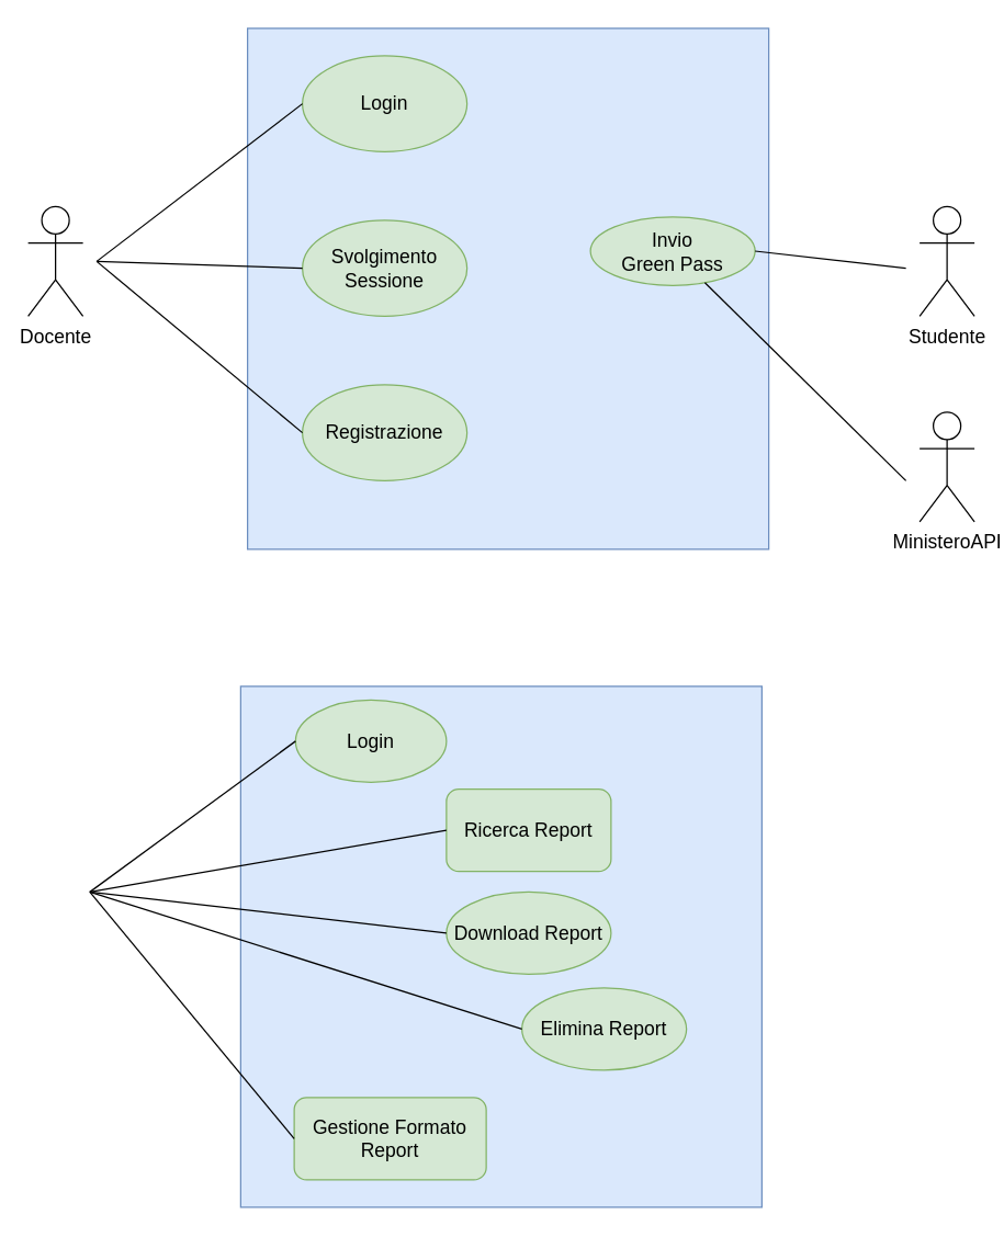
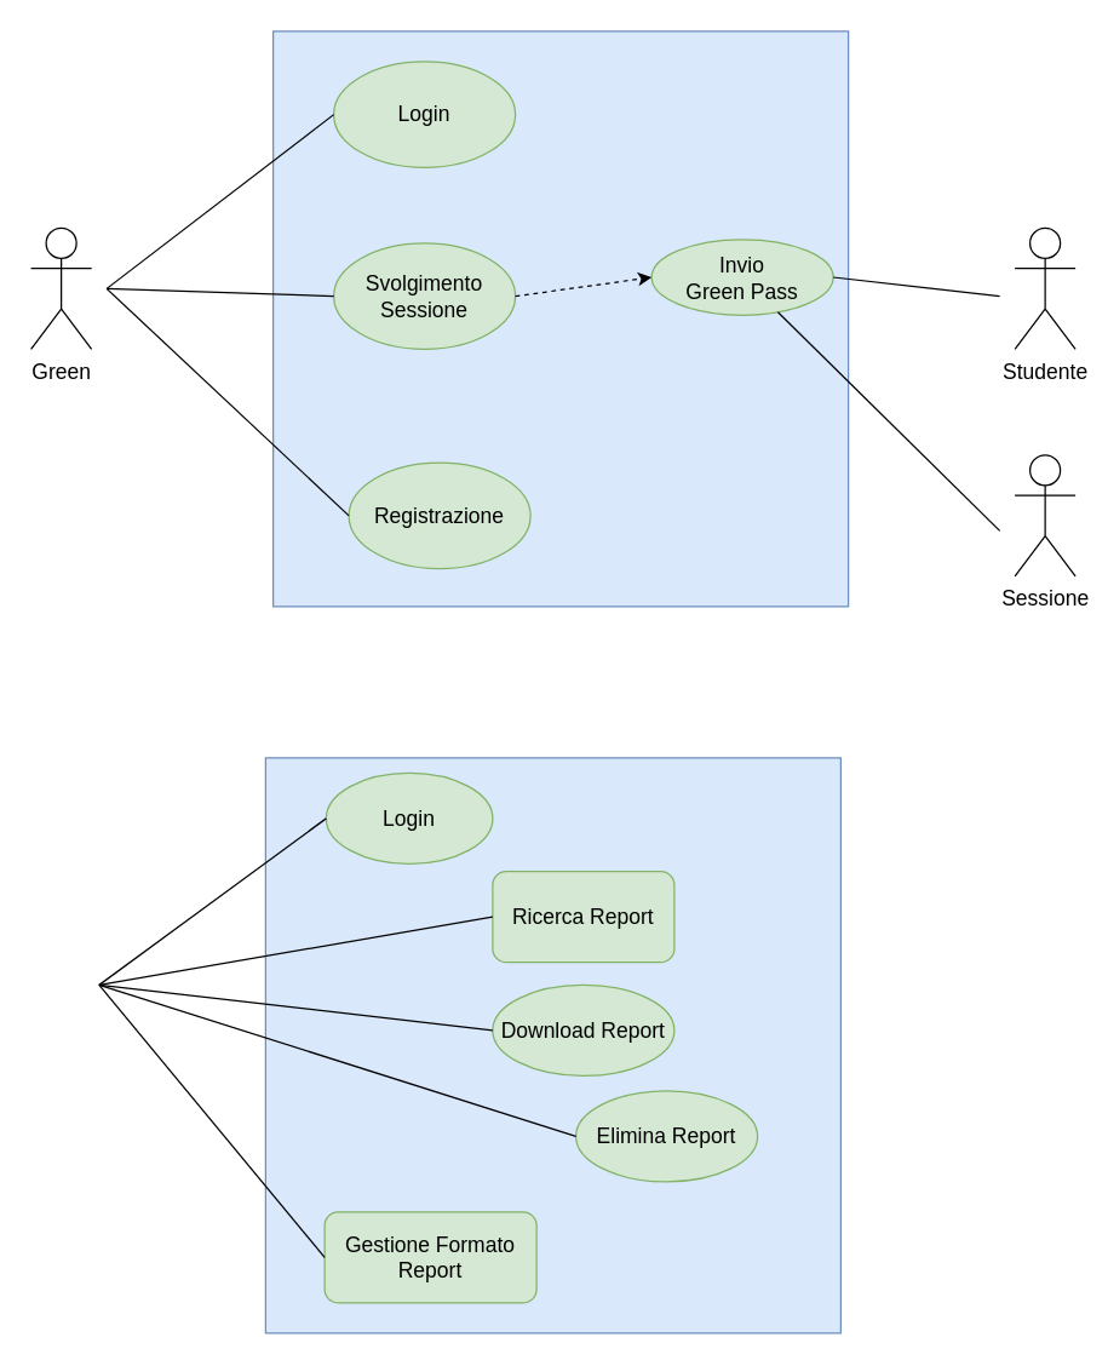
  <mxCell id="0" />
  <mxCell id="1" parent="0" />
- <mxCell id="2" value="&lt;font style=&quot;font-size: 14px&quot;&gt;Docente&lt;/font&gt;" style="shape=umlActor;verticalLabelPosition=bottom;verticalAlign=top;html=1;outlineConnect=0;" parent="1" vertex="1"><mxGeometry x="20" y="150" width="40" height="80" as="geometry" /></mxCell>
+ <mxCell id="2" value="&lt;font style=&quot;font-size: 14px&quot;&gt;Green&lt;/font&gt;" style="shape=umlActor;verticalLabelPosition=bottom;verticalAlign=top;html=1;outlineConnect=0;" parent="1" vertex="1"><mxGeometry x="20" y="150" width="40" height="80" as="geometry" /></mxCell>
  <mxCell id="3" value="" style="whiteSpace=wrap;html=1;aspect=fixed;fillColor=#dae8fc;strokeColor=#6c8ebf;" parent="1" vertex="1"><mxGeometry x="180" y="20" width="380" height="380" as="geometry" /></mxCell>
  <mxCell id="4" value="&lt;font style=&quot;font-size: 14px&quot;&gt;Login&lt;/font&gt;" style="ellipse;whiteSpace=wrap;html=1;fillColor=#d5e8d4;strokeColor=#82b366;" parent="1" vertex="1"><mxGeometry x="220" y="40" width="120" height="70" as="geometry" /></mxCell>
  <mxCell id="5" value="&lt;font style=&quot;font-size: 14px&quot;&gt;Svolgimento Sessione&lt;/font&gt;" style="ellipse;whiteSpace=wrap;html=1;fillColor=#d5e8d4;strokeColor=#82b366;" parent="1" vertex="1"><mxGeometry x="220" y="160" width="120" height="70" as="geometry" /></mxCell>
- <mxCell id="6" value="&lt;font style=&quot;font-size: 14px&quot;&gt;Registrazione&lt;/font&gt;" style="ellipse;whiteSpace=wrap;html=1;fillColor=#d5e8d4;strokeColor=#82b366;" parent="1" vertex="1"><mxGeometry x="220" y="280" width="120" height="70" as="geometry" /></mxCell>
+ <mxCell id="6" value="&lt;font style=&quot;font-size: 14px&quot;&gt;Registrazione&lt;/font&gt;" style="ellipse;whiteSpace=wrap;html=1;fillColor=#d5e8d4;strokeColor=#82b366;" parent="1" vertex="1"><mxGeometry x="230" y="305" width="120" height="70" as="geometry" /></mxCell>
  <mxCell id="7" value="&lt;font style=&quot;font-size: 14px&quot;&gt;Invio &lt;br&gt;Green Pass&lt;/font&gt;" style="ellipse;whiteSpace=wrap;html=1;fillColor=#d5e8d4;strokeColor=#82b366;" parent="1" vertex="1"><mxGeometry x="430" y="157.5" width="120" height="50" as="geometry" /></mxCell>
  <mxCell id="8" value="&lt;font style=&quot;font-size: 14px&quot;&gt;Studente&lt;/font&gt;" style="shape=umlActor;verticalLabelPosition=bottom;verticalAlign=top;html=1;outlineConnect=0;" parent="1" vertex="1"><mxGeometry x="670" y="150" width="40" height="80" as="geometry" /></mxCell>
  <mxCell id="9" value="" style="endArrow=none;html=1;rounded=0;fontSize=14;entryX=0;entryY=0.5;entryDx=0;entryDy=0;" parent="1" target="4" edge="1"><mxGeometry width="50" height="50" relative="1" as="geometry"><mxPoint x="70" y="190" as="sourcePoint" /><mxPoint x="100" y="105" as="targetPoint" /></mxGeometry></mxCell>
  <mxCell id="10" value="" style="endArrow=none;html=1;rounded=0;fontSize=14;entryX=0;entryY=0.5;entryDx=0;entryDy=0;" parent="1" target="5" edge="1"><mxGeometry width="50" height="50" relative="1" as="geometry"><mxPoint x="70" y="190" as="sourcePoint" /><mxPoint x="230" y="85" as="targetPoint" /></mxGeometry></mxCell>
  <mxCell id="11" value="" style="endArrow=none;html=1;rounded=0;fontSize=14;entryX=0;entryY=0.5;entryDx=0;entryDy=0;" parent="1" target="6" edge="1"><mxGeometry width="50" height="50" relative="1" as="geometry"><mxPoint x="70" y="190" as="sourcePoint" /><mxPoint x="230" y="205" as="targetPoint" /></mxGeometry></mxCell>
+ <mxCell id="12" value="" style="endArrow=classic;html=1;rounded=0;fontSize=14;entryX=0;entryY=0.5;entryDx=0;entryDy=0;exitX=1;exitY=0.5;exitDx=0;exitDy=0;dashed=1;" parent="1" source="5" target="7" edge="1"><mxGeometry width="50" height="50" relative="1" as="geometry"><mxPoint x="330" y="250" as="sourcePoint" /><mxPoint x="380" y="200" as="targetPoint" /></mxGeometry></mxCell>
  <mxCell id="13" value="" style="endArrow=none;html=1;rounded=0;fontSize=14;entryX=1;entryY=0.5;entryDx=0;entryDy=0;" parent="1" target="7" edge="1"><mxGeometry width="50" height="50" relative="1" as="geometry"><mxPoint x="660" y="195" as="sourcePoint" /><mxPoint x="380" y="200" as="targetPoint" /></mxGeometry></mxCell>
  <mxCell id="14" value="" style="whiteSpace=wrap;html=1;aspect=fixed;fillColor=#dae8fc;strokeColor=#6c8ebf;" parent="1" vertex="1"><mxGeometry x="175" y="500" width="380" height="380" as="geometry" /></mxCell>
  <mxCell id="15" value="&lt;font style=&quot;font-size: 14px&quot;&gt;Login&lt;/font&gt;" style="ellipse;whiteSpace=wrap;html=1;fillColor=#d5e8d4;strokeColor=#82b366;" parent="1" vertex="1"><mxGeometry x="215" y="510" width="110" height="60" as="geometry" /></mxCell>
  <mxCell id="16" value="&lt;font style=&quot;font-size: 14px&quot;&gt;Ricerca Report&lt;/font&gt;" style="whiteSpace=wrap;html=1;fillColor=#d5e8d4;strokeColor=#82b366;rounded=1;" parent="1" vertex="1"><mxGeometry x="325" y="575" width="120" height="60" as="geometry" /></mxCell>
  <mxCell id="17" value="&lt;font style=&quot;font-size: 14px&quot;&gt;Gestione Formato Report&lt;/font&gt;" style="whiteSpace=wrap;html=1;fillColor=#d5e8d4;strokeColor=#82b366;rounded=1;" parent="1" vertex="1"><mxGeometry x="214" y="800" width="140" height="60" as="geometry" /></mxCell>
  <mxCell id="18" value="" style="endArrow=none;html=1;rounded=0;fontSize=14;entryX=0;entryY=0.5;entryDx=0;entryDy=0;" parent="1" target="15" edge="1"><mxGeometry width="50" height="50" relative="1" as="geometry"><mxPoint x="65" y="650" as="sourcePoint" /><mxPoint x="95" y="585" as="targetPoint" /></mxGeometry></mxCell>
  <mxCell id="19" value="" style="endArrow=none;html=1;rounded=0;fontSize=14;entryX=0;entryY=0.5;entryDx=0;entryDy=0;" parent="1" target="16" edge="1"><mxGeometry width="50" height="50" relative="1" as="geometry"><mxPoint x="65" y="650" as="sourcePoint" /><mxPoint x="225" y="565" as="targetPoint" /></mxGeometry></mxCell>
  <mxCell id="20" value="" style="endArrow=none;html=1;rounded=0;fontSize=14;entryX=0;entryY=0.5;entryDx=0;entryDy=0;" parent="1" target="17" edge="1"><mxGeometry width="50" height="50" relative="1" as="geometry"><mxPoint x="65" y="650" as="sourcePoint" /><mxPoint x="225" y="685" as="targetPoint" /></mxGeometry></mxCell>
  <mxCell id="21" value="&lt;font style=&quot;font-size: 14px&quot;&gt;Download Report&lt;/font&gt;&lt;span style=&quot;color: rgba(0 , 0 , 0 , 0) ; font-family: monospace ; font-size: 0px&quot;&gt;%3CmxGraphModel%3E%3Croot%3E%3CmxCell%20id%3D%220%22%2F%3E%3CmxCell%20id%3D%221%22%20parent%3D%220%22%2F%3E%3CmxCell%20id%3D%222%22%20value%3D%22%26lt%3Bfont%20style%3D%26quot%3Bfont-size%3A%2014px%26quot%3B%26gt%3BLogin%26lt%3B%2Ffont%26gt%3B%22%20style%3D%22ellipse%3BwhiteSpace%3Dwrap%3Bhtml%3D1%3B%22%20vertex%3D%221%22%20parent%3D%221%22%3E%3CmxGeometry%20x%3D%22280%22%20y%3D%22500%22%20width%3D%22120%22%20height%3D%2270%22%20as%3D%22geometry%22%2F%3E%3C%2FmxCell%3E%3C%2Froot%3E%3C%2FmxGraphModel%3E&lt;/span&gt;" style="ellipse;whiteSpace=wrap;html=1;fillColor=#d5e8d4;strokeColor=#82b366;" parent="1" vertex="1"><mxGeometry x="325" y="650" width="120" height="60" as="geometry" /></mxCell>
  <mxCell id="22" value="&lt;font style=&quot;font-size: 14px&quot;&gt;Elimina Report&lt;/font&gt;" style="ellipse;whiteSpace=wrap;html=1;fillColor=#d5e8d4;strokeColor=#82b366;" parent="1" vertex="1"><mxGeometry x="380" y="720" width="120" height="60" as="geometry" /></mxCell>
  <mxCell id="23" value="" style="endArrow=none;html=1;rounded=0;fontSize=14;entryX=0;entryY=0.5;entryDx=0;entryDy=0;" parent="1" target="21" edge="1"><mxGeometry width="50" height="50" relative="1" as="geometry"><mxPoint x="65" y="650" as="sourcePoint" /><mxPoint x="345" y="625" as="targetPoint" /></mxGeometry></mxCell>
  <mxCell id="24" value="" style="endArrow=none;html=1;rounded=0;fontSize=14;entryX=0;entryY=0.5;entryDx=0;entryDy=0;" parent="1" target="22" edge="1"><mxGeometry width="50" height="50" relative="1" as="geometry"><mxPoint x="65" y="650" as="sourcePoint" /><mxPoint x="225" y="715" as="targetPoint" /></mxGeometry></mxCell>
- <mxCell id="25" value="&lt;font style=&quot;font-size: 14px&quot;&gt;MinisteroAPI&lt;/font&gt;" style="shape=umlActor;verticalLabelPosition=bottom;verticalAlign=top;html=1;outlineConnect=0;" parent="1" vertex="1"><mxGeometry x="670" y="300" width="40" height="80" as="geometry" /></mxCell>
+ <mxCell id="25" value="&lt;font style=&quot;font-size: 14px&quot;&gt;Sessione&lt;/font&gt;" style="shape=umlActor;verticalLabelPosition=bottom;verticalAlign=top;html=1;outlineConnect=0;" parent="1" vertex="1"><mxGeometry x="670" y="300" width="40" height="80" as="geometry" /></mxCell>
  <mxCell id="26" value="" style="endArrow=none;html=1;rounded=0;fontSize=14;" parent="1" target="7" edge="1"><mxGeometry width="50" height="50" relative="1" as="geometry"><mxPoint x="660" y="350" as="sourcePoint" /><mxPoint x="560" y="205" as="targetPoint" /></mxGeometry></mxCell>
